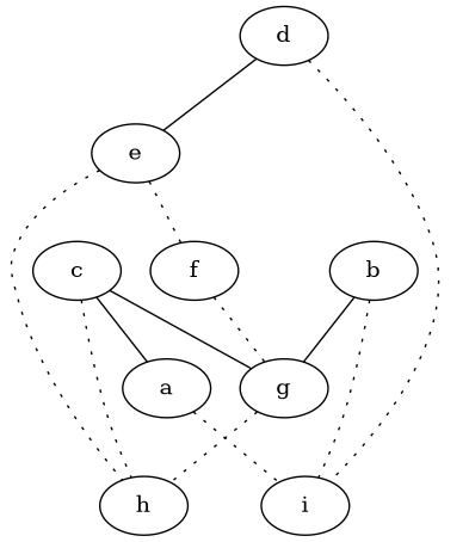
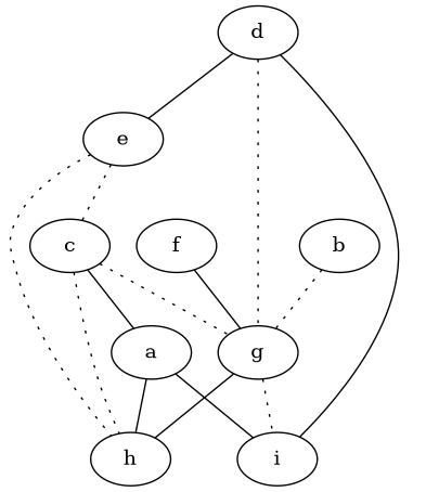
  graph {
    edge [style=dotted]
    a
    h
    i
    b
    g
    c
    f
    d
    e
-   a -- i
-   b -- i
-   b -- g [style=""]
-   g -- h
+   a -- h [style=""]
+   a -- i [style=""]
+   g -- i
+   b -- g
+   g -- h [style=solid]
    c -- a [style=""]
    c -- h
-   c -- g [style=""]
-   f -- g
-   d -- i
+   c -- g
+   f -- g [style=solid]
+   d -- i [style=solid]
+   d -- g
    d -- e [style=""]
    e -- h
-   e -- f
+   e -- c
  }
